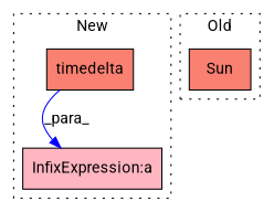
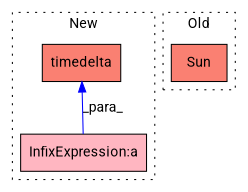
  digraph {
    fontname=Roboto
    node [a=32 shape=box style=filled fillcolor=salmon fontname=Roboto]
    n1 [l="10,1" label=timedelta s="1497,1510"]
    n2 [a=27 l=3 label="InfixExpression:a" s=1494 fillcolor=lightpink]
    n3 [l=5 label=Sun s=1235]
    subgraph cluster_1 {
      label=New
      style=dotted
      n1
      n2
    }
    subgraph cluster_2 {
      label=Old
      style=dotted
      n3
    }
-   n1 -> n2 [label=_para_ color=blue fontname=Roboto]
+   n2 -> n1 [label=_para_ color=blue fontname=Roboto]
  }
